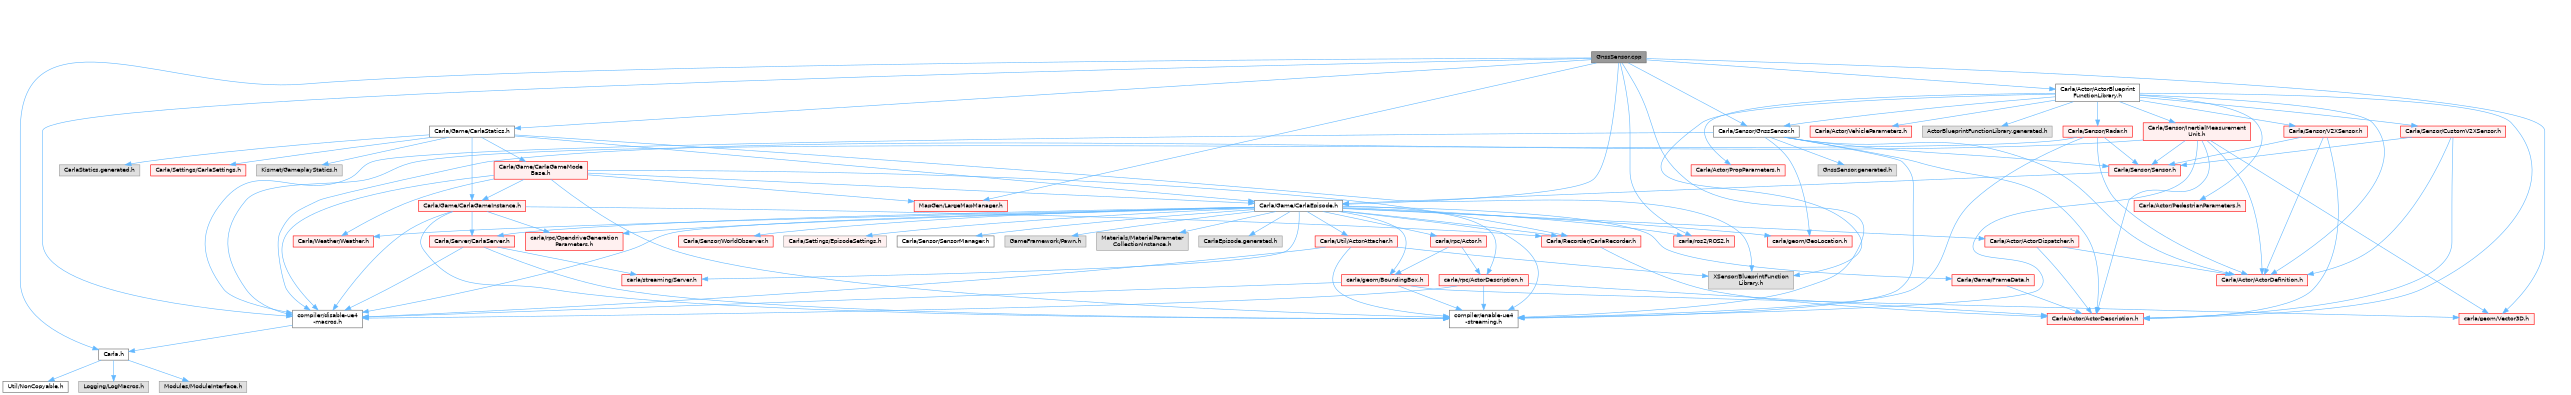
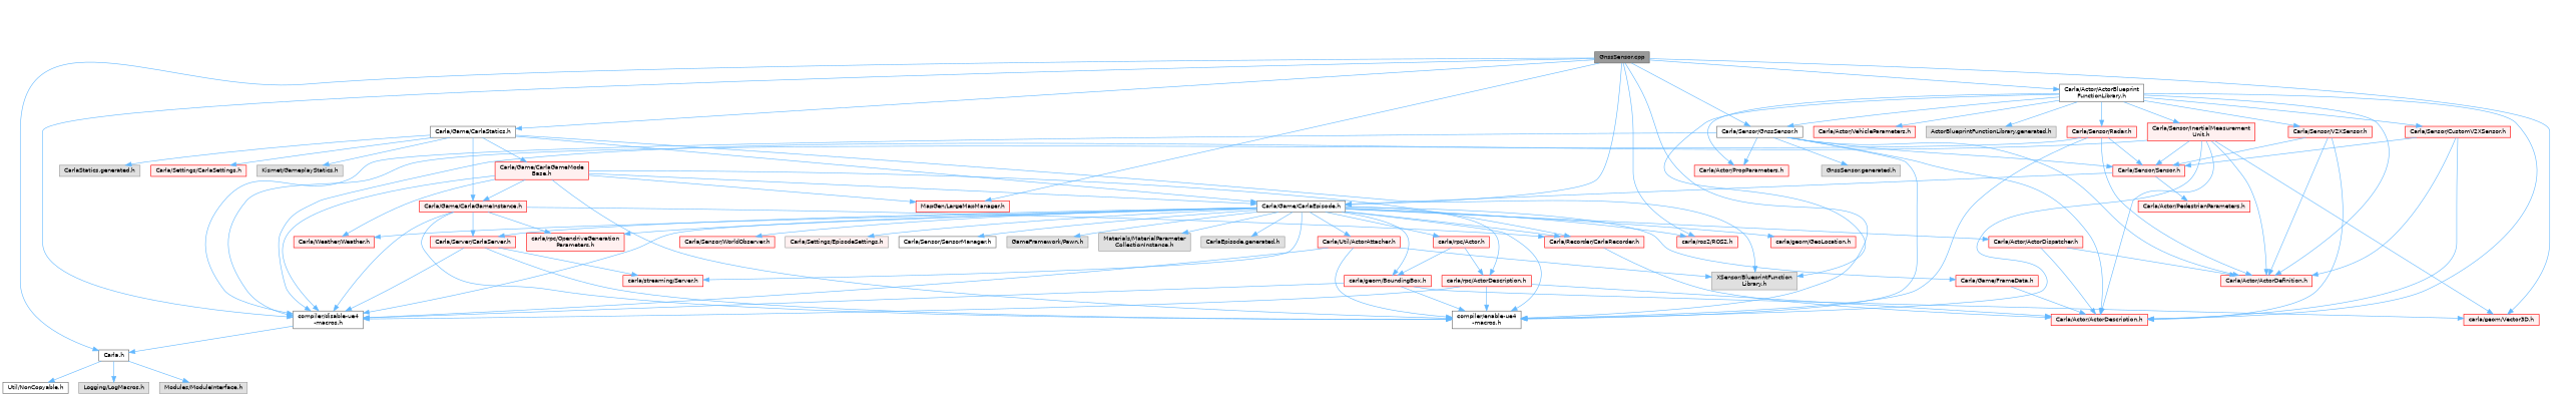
  digraph {
    node [color=red fillcolor="#FFF0F0" fontname=Helvetica fontsize=10 shape=box style=filled]
    edge [color=steelblue1 fontname=Helvetica fontsize=10 labelfontname=Helvetica labelfontsize=10 style=solid]
    n1 [color=gray40 fillcolor=grey60 fontcolor=black height=0.2 label="GnssSensor.cpp" width=0.4]
    n2 [color=grey40 fillcolor=white height=0.2 label="Carla.h" width=0.4]
    n3 [color=grey40 fillcolor=white height=0.2 label="Carla/Actor/ActorBlueprint\lFunctionLibrary.h" width=0.4]
    n4 [color=grey40 fillcolor=white height=0.2 label="Carla/Sensor/GnssSensor.h" width=0.4]
    n5 [color=grey40 fillcolor=white height=0.2 label="Carla/Game/CarlaEpisode.h" width=0.4]
    n6 [color=grey40 fillcolor=white height=0.2 label="compiler/disable-ue4\l-macros.h" width=0.4]
-   n7 [color=grey40 fillcolor=white height=0.2 label="compiler/enable-ue4\l-streaming.h" width=0.4]
+   n7 [color=grey40 fillcolor=white height=0.2 label="compiler/enable-ue4\l-macros.h" width=0.4]
    n8 [height=0.2 label="carla/geom/Vector3D.h" width=0.4]
    n9 [height=0.2 label="carla/ros2/ROS2.h" width=0.4]
    n10 [color=grey40 fillcolor=white height=0.2 label="Carla/Game/CarlaStatics.h" width=0.4]
    n11 [height=0.2 label="MapGen/LargeMapManager.h" width=0.4]
    n12 [color=grey40 fillcolor=white height=0.2 label="Util/NonCopyable.h" width=0.4]
    n13 [color=grey60 fillcolor="#E0E0E0" height=0.2 label="Logging/LogMacros.h" width=0.4]
    n14 [color=grey60 fillcolor="#E0E0E0" height=0.2 label="Modules/ModuleInterface.h" width=0.4]
    n15 [height=0.2 label="Carla/Actor/ActorDefinition.h" width=0.4]
    n16 [height=0.2 label="Carla/Actor/ActorDescription.h" width=0.4]
    n17 [height=0.2 label="Carla/Actor/PedestrianParameters.h" width=0.4]
    n18 [height=0.2 label="Carla/Actor/PropParameters.h" width=0.4]
    n19 [height=0.2 label="Carla/Actor/VehicleParameters.h" width=0.4]
    n20 [color=grey60 fillcolor="#E0E0E0" height=0.2 label="XSensor/BlueprintFunction\lLibrary.h" width=0.4]
    n21 [height=0.2 label="Carla/Sensor/Radar.h" width=0.4]
    n22 [height=0.2 label="Carla/Sensor/InertialMeasurement\lUnit.h" width=0.4]
    n23 [height=0.2 label="Carla/Sensor/V2XSensor.h" width=0.4]
    n24 [height=0.2 label="Carla/Sensor/CustomV2XSensor.h" width=0.4]
    n25 [color=grey60 fillcolor="#E0E0E0" height=0.2 label="ActorBlueprintFunctionLibrary.generated.h" width=0.4]
    n26 [height=0.2 label="Carla/Sensor/Sensor.h" width=0.4]
    n27 [height=0.2 label="carla/geom/GeoLocation.h" width=0.4]
    n28 [color=grey60 fillcolor="#E0E0E0" height=0.2 label="GnssSensor.generated.h" width=0.4]
    n29 [height=0.2 label="Carla/Actor/ActorDispatcher.h" width=0.4]
    n30 [height=0.2 label="Carla/Recorder/CarlaRecorder.h" width=0.4]
    n31 [height=0.2 label="Carla/Sensor/WorldObserver.h" width=0.4]
    n32 [height=0.2 label="Carla/Server/CarlaServer.h" width=0.4]
    n33 [height=0.2 label="carla/streaming/Server.h" width=0.4]
    n34 [color=grey60 height=0.2 label="Carla/Settings/EpisodeSettings.h" width=0.4]
    n35 [height=0.2 label="Carla/Util/ActorAttacher.h" width=0.4]
    n36 [height=0.2 label="Carla/Weather/Weather.h" width=0.4]
    n37 [height=0.2 label="Carla/Game/FrameData.h" width=0.4]
    n38 [color=grey40 fillcolor=white height=0.2 label="Carla/Sensor/SensorManager.h" width=0.4]
    n39 [color=grey60 fillcolor="#E0E0E0" height=0.2 label="GameFramework/Pawn.h" width=0.4]
    n40 [color=grey60 fillcolor="#E0E0E0" height=0.2 label="Materials/MaterialParameter\lCollectionInstance.h" width=0.4]
    n41 [height=0.2 label="carla/geom/BoundingBox.h" width=0.4]
    n42 [height=0.2 label="carla/rpc/Actor.h" width=0.4]
    n43 [height=0.2 label="carla/rpc/ActorDescription.h" width=0.4]
    n44 [height=0.2 label="carla/rpc/OpendriveGeneration\lParameters.h" width=0.4]
    n45 [color=grey60 fillcolor="#E0E0E0" height=0.2 label="CarlaEpisode.generated.h" width=0.4]
    n46 [height=0.2 label="Carla/Game/CarlaGameInstance.h" width=0.4]
    n47 [height=0.2 label="Carla/Game/CarlaGameMode\lBase.h" width=0.4]
    n48 [height=0.2 label="Carla/Settings/CarlaSettings.h" width=0.4]
    n49 [color=grey60 fillcolor="#E0E0E0" height=0.2 label="Kismet/GameplayStatics.h" width=0.4]
    n50 [color=grey60 fillcolor="#E0E0E0" height=0.2 label="CarlaStatics.generated.h" width=0.4]
    n1 -> n2
    n1 -> n3
    n1 -> n4
    n1 -> n5
    n1 -> n6
    n1 -> n7
    n1 -> n8
    n1 -> n9
    n1 -> n10
    n1 -> n11
    n2 -> n12
    n2 -> n13
    n2 -> n14
    n3 -> n4
    n3 -> n15
    n3 -> n16
-   n3 -> n17
+   n26 -> n17
    n3 -> n18
    n3 -> n19
    n3 -> n20
    n3 -> n21
    n3 -> n22
    n3 -> n23
    n3 -> n24
    n3 -> n25
    n4 -> n6
    n4 -> n7
    n4 -> n15
    n4 -> n16
    n4 -> n26
-   n4 -> n27
+   n4 -> n18
    n4 -> n28
    n5 -> n6
    n5 -> n7
    n5 -> n9
    n5 -> n27
    n5 -> n29
    n5 -> n30
    n5 -> n31
    n5 -> n32
    n5 -> n33
    n5 -> n34
    n5 -> n35
    n5 -> n36
    n5 -> n37
    n5 -> n38
    n5 -> n39
    n5 -> n40
    n5 -> n41
    n5 -> n42
    n5 -> n43
    n5 -> n44
    n5 -> n45
    n6 -> n2
    n10 -> n5
    n10 -> n20
    n10 -> n46
    n10 -> n47
    n10 -> n48
    n10 -> n49
    n10 -> n50
    n21 -> n6
    n21 -> n7
    n21 -> n15
    n21 -> n26
    n22 -> n6
    n22 -> n7
    n22 -> n8
    n22 -> n15
    n22 -> n16
    n22 -> n26
    n23 -> n15
    n23 -> n16
    n23 -> n26
    n24 -> n15
    n24 -> n16
    n24 -> n26
    n26 -> n5
    n29 -> n15
    n29 -> n16
    n30 -> n16
    n32 -> n6
    n32 -> n7
    n32 -> n33
    n35 -> n6
    n35 -> n7
    n35 -> n20
    n37 -> n16
    n41 -> n6
    n41 -> n7
    n41 -> n8
    n42 -> n41
    n42 -> n43
    n43 -> n6
    n43 -> n7
    n43 -> n16
    n46 -> n6
    n46 -> n7
    n46 -> n30
    n46 -> n32
    n46 -> n44
    n47 -> n5
    n47 -> n6
    n47 -> n7
    n47 -> n11
    n47 -> n30
    n47 -> n36
    n47 -> n46
  }
